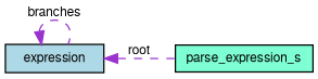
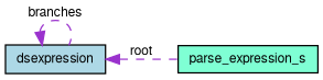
  digraph {
    rankdir=LR
    node [color=black fontname=FreeSans fontsize=10 shape=record style=filled]
    edge [color=darkorchid3 dir=back fontname=FreeSans fontsize=10 labelfontname=FreeSans labelfontsize=10 style=dashed]
    n1 [fillcolor=aquamarine fontcolor=black height=0.2 label=parse_expression_s width=0.4]
-   n2 [fillcolor=lightblue height=0.2 label=expression width=0.4]
+   n2 [fillcolor=lightblue height=0.2 label=dsexpression width=0.4]
    n2 -> n1 [label=root]
    n2 -> n2 [label=branches]
  }
